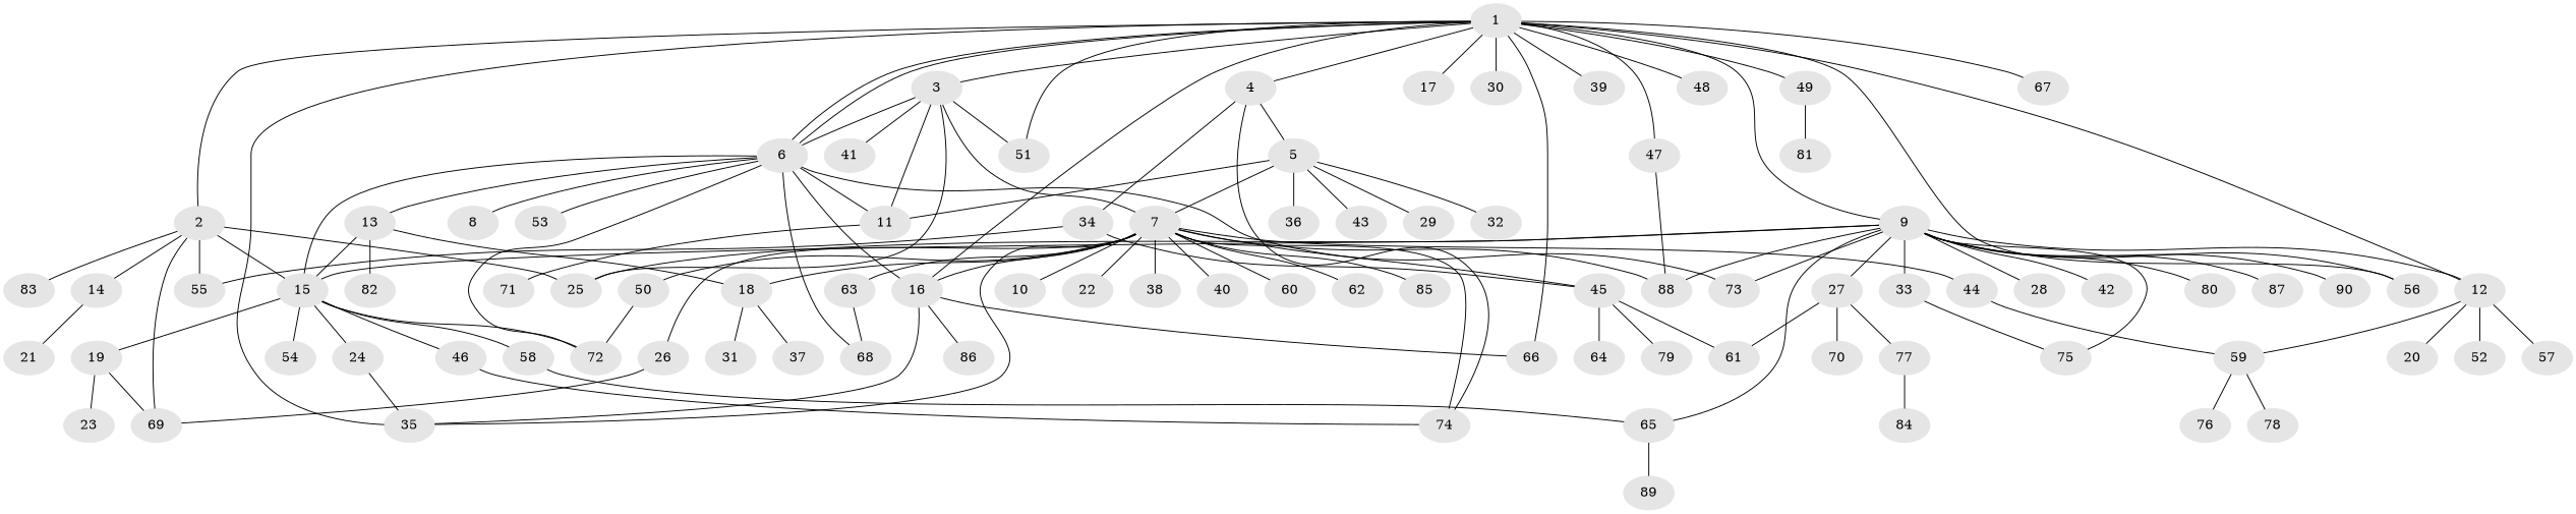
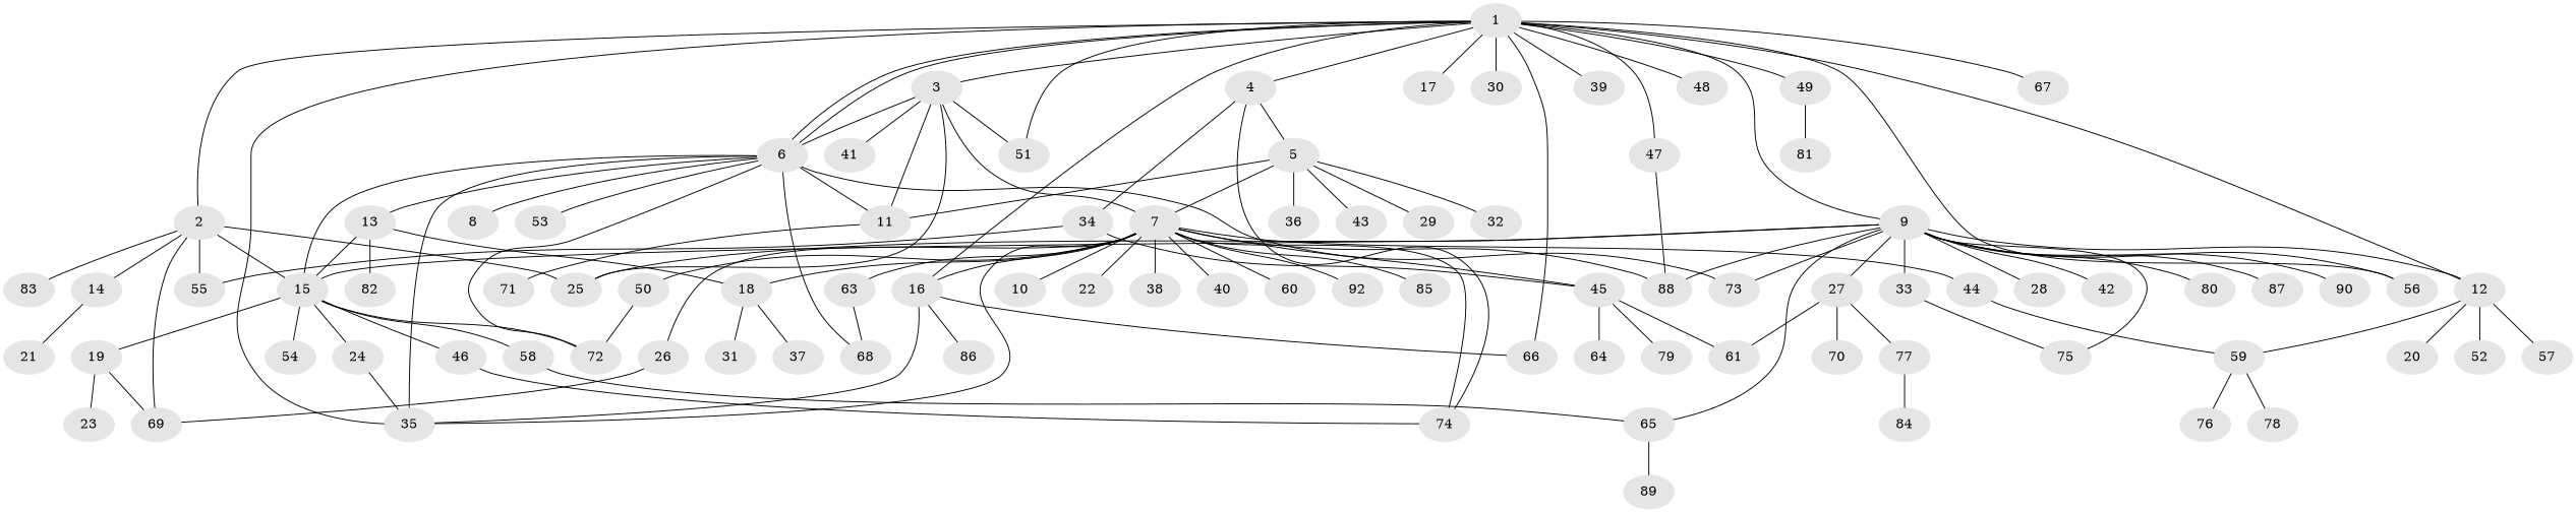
  graph {
    node [color=gray90 style=filled]
    1
    2
    3
    4
    6
    9
    12
    16
    17
    30
    35
    39
    47
    48
    49
    51
    56
    66
    67
    14
    15
    25
    55
    69
    83
    7
    11
    41
    5
    34
    74
    8
    13
    53
    68
    72
    73
    88
    27
    28
    33
    42
    65
    75
    80
    87
    90
    20
    52
    57
    59
    86
    81
    21
    24
    19
    46
    54
    58
    10
    18
    22
    26
    38
    40
    44
    45
    50
    60
-   62
+   62 [label=92]
    63
    85
    71
    29
    32
    36
    43
    82
    31
    37
    61
    64
    79
    70
    77
    89
    76
    78
    23
    84
    1 -- 2
    1 -- 3
    1 -- 4
    1 -- 6
    1 -- 6
    1 -- 9
    1 -- 12
    1 -- 16
    1 -- 17
    1 -- 30
    1 -- 35
    1 -- 39
    1 -- 47
    1 -- 48
    1 -- 49
    1 -- 51
    1 -- 56
    1 -- 66
    1 -- 67
    2 -- 14
    2 -- 15
    2 -- 25
    2 -- 55
    2 -- 69
    2 -- 83
    3 -- 6
    3 -- 51
    3 -- 25
    3 -- 7
    3 -- 11
    3 -- 41
    4 -- 5
    4 -- 34
    4 -- 74
-   6 -- 16
+   6 -- 35
    6 -- 15
    6 -- 11
    6 -- 8
    6 -- 13
    6 -- 53
    6 -- 68
    6 -- 72
    6 -- 73
    9 -- 12
    9 -- 56
    9 -- 15
    9 -- 25
    9 -- 73
    9 -- 88
    9 -- 27
    9 -- 28
    9 -- 33
    9 -- 42
    9 -- 65
    9 -- 75
    9 -- 80
    9 -- 87
    9 -- 90
    12 -- 20
    12 -- 52
    12 -- 57
    12 -- 59
    16 -- 35
    16 -- 66
    16 -- 86
    47 -- 88
    49 -- 81
    14 -- 21
    15 -- 72
    15 -- 24
    15 -- 19
    15 -- 46
    15 -- 54
    15 -- 58
    7 -- 16
    7 -- 35
    7 -- 74
    7 -- 88
    7 -- 10
    7 -- 18
    7 -- 22
    7 -- 26
    7 -- 38
    7 -- 40
    7 -- 44
    7 -- 45
    7 -- 50
    7 -- 60
    7 -- 62
    7 -- 63
    7 -- 85
    11 -- 71
    5 -- 7
    5 -- 11
    5 -- 29
    5 -- 32
    5 -- 36
    5 -- 43
    34 -- 55
    34 -- 45
    13 -- 15
    13 -- 18
    13 -- 82
    27 -- 61
    27 -- 70
    27 -- 77
    33 -- 75
    65 -- 89
    59 -- 76
    59 -- 78
    24 -- 35
    19 -- 69
    19 -- 23
    46 -- 74
    58 -- 65
    18 -- 31
    18 -- 37
    26 -- 69
    44 -- 59
    45 -- 61
    45 -- 64
    45 -- 79
    50 -- 72
    63 -- 68
    77 -- 84
  }
